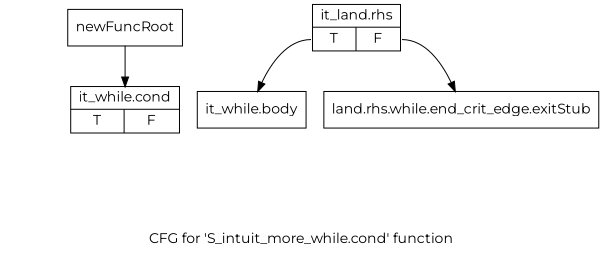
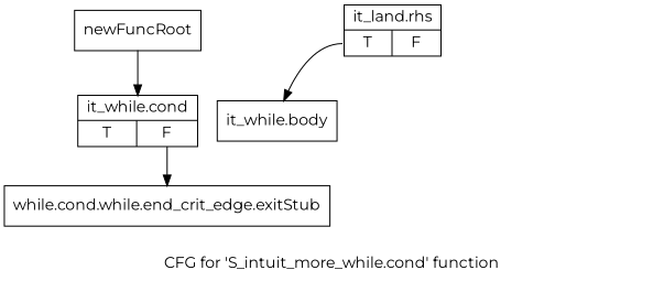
  digraph {
    fontname=Montserrat
    label="CFG for 'S_intuit_more_while.cond' function"
    node [fontname=Montserrat shape=record]
    edge [fontname=Montserrat tailport=s1]
    n1 [label="{newFuncRoot}"]
    n2 [label="{it_while.cond|{<s0>T|<s1>F}}"]
+   n3 [label="{while.cond.while.end_crit_edge.exitStub}"]
    n4 [label="{it_land.rhs|{<s0>T|<s1>F}}"]
-   n5 [label="{land.rhs.while.end_crit_edge.exitStub}"]
    n6 [label="{it_while.body}"]
    n1 -> n2 [tailport=""]
-   n4 -> n5
+   n2 -> n3
    n4 -> n6 [tailport=s0]
  }
